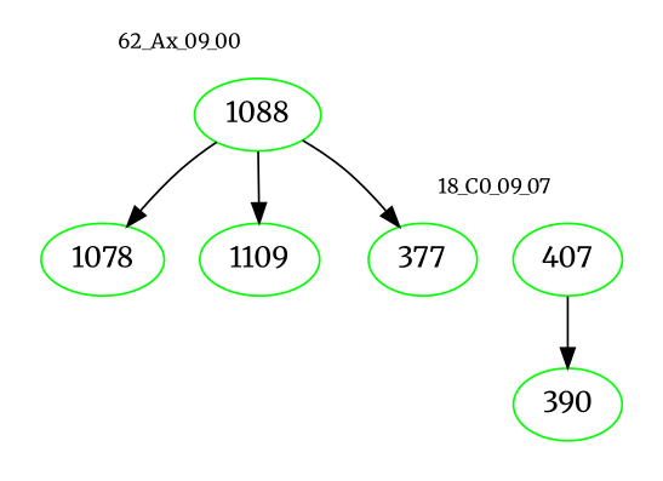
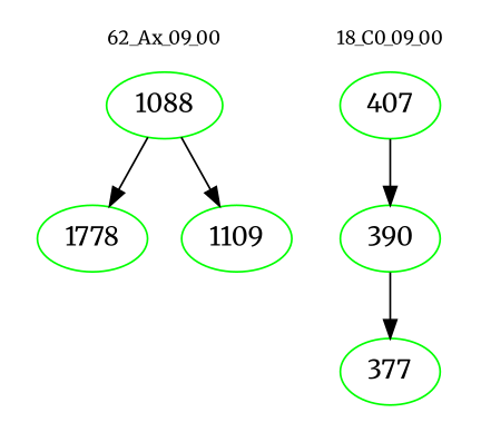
  digraph {
    fontname=Merriweather
    node [color=green fontname=Merriweather]
    edge [color=black fontname=Merriweather]
    n1 [label=1088]
-   n2 [label=1078]
+   n2 [label=1778]
    n3 [label=1109]
    n4 [label=390]
    n5 [label=407]
    n6 [label=377]
    subgraph cluster_1 {
      color=white
      fontsize=10
      label="62_Ax_09_00"
      n1
      n2
      n3
    }
    subgraph cluster_2 {
      color=white
      fontsize=10
-     label="18_C0_09_07"
+     label="18_C0_09_00"
      n4
      n5
      n6
    }
    n1 -> n2
    n1 -> n3
-   n1 -> n6
+   n4 -> n6
    n5 -> n4
  }
